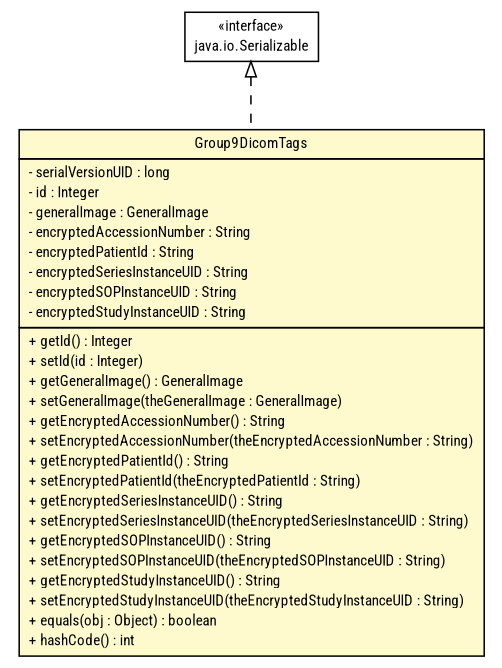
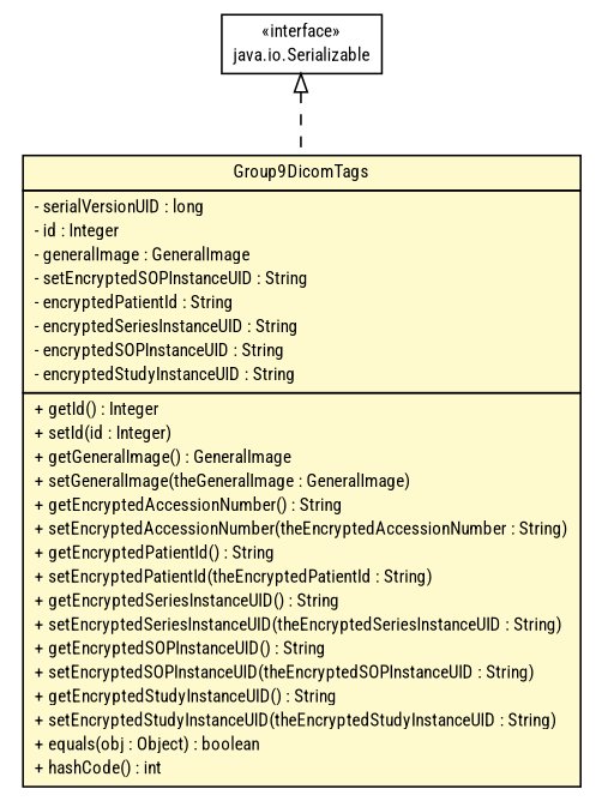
  digraph {
    fontname="Roboto Condensed"
    node [fontcolor=black fontname="Roboto Condensed" fontsize=10.0 shape=plaintext]
-   n1 [label=<<table border="0" cellborder="1" cellspacing="0" cellpadding="2" port="p" bgcolor="lemonChiffon" href="./Group9DicomTags.html"> 		<tr><td><table border="0" cellspacing="0" cellpadding="1"> 			<tr><td> Group9DicomTags </td></tr> 		</table></td></tr> 		<tr><td><table border="0" cellspacing="0" cellpadding="1"> 			<tr><td align="left"> - serialVersionUID : long </td></tr> 			<tr><td align="left"> - id : Integer </td></tr> 			<tr><td align="left"> - generalImage : GeneralImage </td></tr> 			<tr><td align="left"> - encryptedAccessionNumber : String </td></tr> 			<tr><td align="left"> - encryptedPatientId : String </td></tr> 			<tr><td align="left"> - encryptedSeriesInstanceUID : String </td></tr> 			<tr><td align="left"> - encryptedSOPInstanceUID : String </td></tr> 			<tr><td align="left"> - encryptedStudyInstanceUID : String </td></tr> 		</table></td></tr> 		<tr><td><table border="0" cellspacing="0" cellpadding="1"> 			<tr><td align="left"> + getId() : Integer </td></tr> 			<tr><td align="left"> + setId(id : Integer) </td></tr> 			<tr><td align="left"> + getGeneralImage() : GeneralImage </td></tr> 			<tr><td align="left"> + setGeneralImage(theGeneralImage : GeneralImage) </td></tr> 			<tr><td align="left"> + getEncryptedAccessionNumber() : String </td></tr> 			<tr><td align="left"> + setEncryptedAccessionNumber(theEncryptedAccessionNumber : String) </td></tr> 			<tr><td align="left"> + getEncryptedPatientId() : String </td></tr> 			<tr><td align="left"> + setEncryptedPatientId(theEncryptedPatientId : String) </td></tr> 			<tr><td align="left"> + getEncryptedSeriesInstanceUID() : String </td></tr> 			<tr><td align="left"> + setEncryptedSeriesInstanceUID(theEncryptedSeriesInstanceUID : String) </td></tr> 			<tr><td align="left"> + getEncryptedSOPInstanceUID() : String </td></tr> 			<tr><td align="left"> + setEncryptedSOPInstanceUID(theEncryptedSOPInstanceUID : String) </td></tr> 			<tr><td align="left"> + getEncryptedStudyInstanceUID() : String </td></tr> 			<tr><td align="left"> + setEncryptedStudyInstanceUID(theEncryptedStudyInstanceUID : String) </td></tr> 			<tr><td align="left"> + equals(obj : Object) : boolean </td></tr> 			<tr><td align="left"> + hashCode() : int </td></tr> 		</table></td></tr> 		</table>>]
+   n1 [label=<<table border="0" cellborder="1" cellspacing="0" cellpadding="2" port="p" bgcolor="lemonChiffon" href="./Group9DicomTags.html"> 		<tr><td><table border="0" cellspacing="0" cellpadding="1"> 			<tr><td> Group9DicomTags </td></tr> 		</table></td></tr> 		<tr><td><table border="0" cellspacing="0" cellpadding="1"> 			<tr><td align="left"> - serialVersionUID : long </td></tr> 			<tr><td align="left"> - id : Integer </td></tr> 			<tr><td align="left"> - generalImage : GeneralImage </td></tr> 			<tr><td align="left"> - setEncryptedSOPInstanceUID : String </td></tr> 			<tr><td align="left"> - encryptedPatientId : String </td></tr> 			<tr><td align="left"> - encryptedSeriesInstanceUID : String </td></tr> 			<tr><td align="left"> - encryptedSOPInstanceUID : String </td></tr> 			<tr><td align="left"> - encryptedStudyInstanceUID : String </td></tr> 		</table></td></tr> 		<tr><td><table border="0" cellspacing="0" cellpadding="1"> 			<tr><td align="left"> + getId() : Integer </td></tr> 			<tr><td align="left"> + setId(id : Integer) </td></tr> 			<tr><td align="left"> + getGeneralImage() : GeneralImage </td></tr> 			<tr><td align="left"> + setGeneralImage(theGeneralImage : GeneralImage) </td></tr> 			<tr><td align="left"> + getEncryptedAccessionNumber() : String </td></tr> 			<tr><td align="left"> + setEncryptedAccessionNumber(theEncryptedAccessionNumber : String) </td></tr> 			<tr><td align="left"> + getEncryptedPatientId() : String </td></tr> 			<tr><td align="left"> + setEncryptedPatientId(theEncryptedPatientId : String) </td></tr> 			<tr><td align="left"> + getEncryptedSeriesInstanceUID() : String </td></tr> 			<tr><td align="left"> + setEncryptedSeriesInstanceUID(theEncryptedSeriesInstanceUID : String) </td></tr> 			<tr><td align="left"> + getEncryptedSOPInstanceUID() : String </td></tr> 			<tr><td align="left"> + setEncryptedSOPInstanceUID(theEncryptedSOPInstanceUID : String) </td></tr> 			<tr><td align="left"> + getEncryptedStudyInstanceUID() : String </td></tr> 			<tr><td align="left"> + setEncryptedStudyInstanceUID(theEncryptedStudyInstanceUID : String) </td></tr> 			<tr><td align="left"> + equals(obj : Object) : boolean </td></tr> 			<tr><td align="left"> + hashCode() : int </td></tr> 		</table></td></tr> 		</table>>]
    n2 [label=<<table border="0" cellborder="1" cellspacing="0" cellpadding="2" port="p" href="http://java.sun.com/j2se/1.4.2/docs/api/java/io/Serializable.html"> 		<tr><td><table border="0" cellspacing="0" cellpadding="1"> 			<tr><td> &laquo;interface&raquo; </td></tr> 			<tr><td> java.io.Serializable </td></tr> 		</table></td></tr> 		</table>>]
    n2 -> n1 [arrowtail=empty dir=back fontname="Roboto Condensed" fontsize=10 headport=p labelfontname=Helvetica labelfontsize=10 style=dashed tailport=p]
  }
